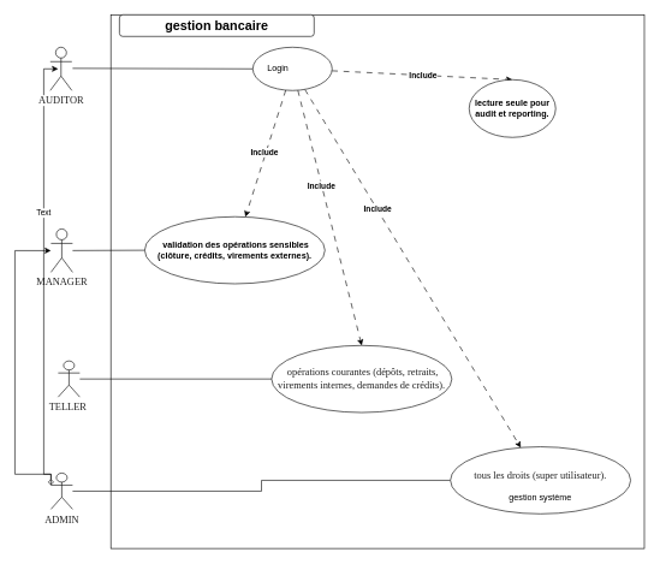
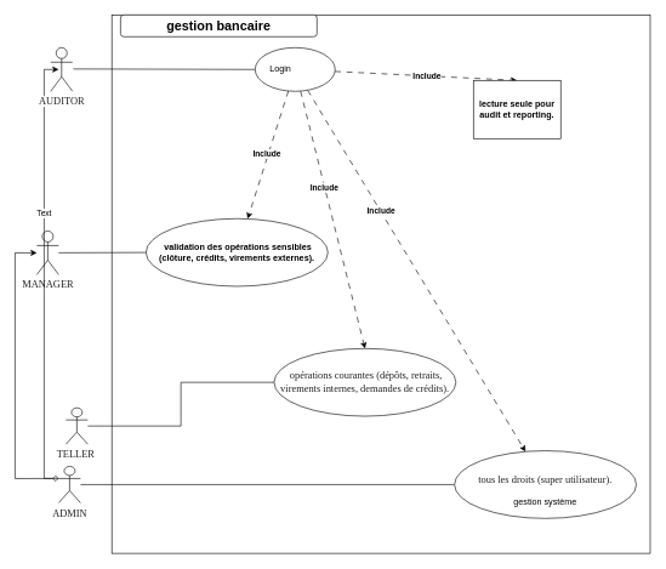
  <mxCell id="0" />
  <mxCell id="1" parent="0" />
  <mxCell id="2" value="" style="whiteSpace=wrap;html=1;aspect=fixed;" vertex="1" parent="1"><mxGeometry x="153" y="20" width="740" height="740" as="geometry" /></mxCell>
  <mxCell id="3" style="rounded=0;orthogonalLoop=1;jettySize=auto;html=1;endArrow=none;endFill=0;" edge="1" parent="1" source="5" target="23"><mxGeometry relative="1" as="geometry" /></mxCell>
  <mxCell id="4" style="edgeStyle=orthogonalEdgeStyle;rounded=0;orthogonalLoop=1;jettySize=auto;html=1;entryX=0;entryY=0.333;entryDx=0;entryDy=0;entryPerimeter=0;endArrow=diamond;endFill=0;startArrow=classic;startFill=1;" edge="1" parent="1" source="5" target="22"><mxGeometry relative="1" as="geometry"><mxPoint x="30" y="702.807" as="targetPoint" /><Array as="points"><mxPoint x="20" y="347" /><mxPoint x="20" y="657" /></Array></mxGeometry></mxCell>
- <mxCell id="5" value="&lt;span style=&quot;color: rgba(0, 0, 0, 0.88); font-family: &amp;quot;Nunito Sans&amp;quot;, &amp;quot;sans-serif&amp;quot;; font-size: 14px; text-align: start; text-wrap-mode: wrap; background-color: rgb(255, 255, 255);&quot;&gt;MANAGER&lt;/span&gt;" style="shape=umlActor;verticalLabelPosition=bottom;verticalAlign=top;html=1;outlineConnect=0;" vertex="1" parent="1"><mxGeometry x="70" y="317" width="30" height="60" as="geometry" /></mxCell>
+ <mxCell id="5" value="&lt;span style=&quot;color: rgba(0, 0, 0, 0.88); font-family: &amp;quot;Nunito Sans&amp;quot;, &amp;quot;sans-serif&amp;quot;; font-size: 14px; text-align: start; text-wrap-mode: wrap; background-color: rgb(255, 255, 255);&quot;&gt;MANAGER&lt;/span&gt;" style="shape=umlActor;verticalLabelPosition=bottom;verticalAlign=top;html=1;outlineConnect=0;" vertex="1" parent="1"><mxGeometry x="50" y="317" width="30" height="60" as="geometry" /></mxCell>
  <mxCell id="6" style="rounded=0;orthogonalLoop=1;jettySize=auto;html=1;entryX=0;entryY=0.5;entryDx=0;entryDy=0;endArrow=none;endFill=0;" edge="1" parent="1" target="15"><mxGeometry relative="1" as="geometry"><mxPoint x="100" y="94.281" as="sourcePoint" /></mxGeometry></mxCell>
  <mxCell id="7" style="rounded=0;orthogonalLoop=1;jettySize=auto;html=1;entryX=0.5;entryY=0;entryDx=0;entryDy=0;endArrow=classic;endFill=1;startArrow=none;startFill=0;dashed=1;dashPattern=8 8;" edge="1" parent="1" source="15" target="17"><mxGeometry relative="1" as="geometry" /></mxCell>
  <mxCell id="8" value="&lt;strong data-end=&quot;316&quot; data-start=&quot;305&quot;&gt;Include&lt;/strong&gt;" style="edgeLabel;html=1;align=center;verticalAlign=middle;resizable=0;points=[];" vertex="1" connectable="0" parent="7"><mxGeometry x="0.003" y="-1" relative="1" as="geometry"><mxPoint as="offset" /></mxGeometry></mxCell>
  <mxCell id="9" style="rounded=0;orthogonalLoop=1;jettySize=auto;html=1;dashed=1;dashPattern=8 8;" edge="1" parent="1" source="15" target="23"><mxGeometry relative="1" as="geometry" /></mxCell>
  <mxCell id="10" value="&lt;strong data-end=&quot;316&quot; data-start=&quot;305&quot;&gt;Include&lt;/strong&gt;" style="edgeLabel;html=1;align=center;verticalAlign=middle;resizable=0;points=[];" vertex="1" connectable="0" parent="9"><mxGeometry x="-0.009" y="-3" relative="1" as="geometry"><mxPoint as="offset" /></mxGeometry></mxCell>
  <mxCell id="11" style="rounded=0;orthogonalLoop=1;jettySize=auto;html=1;entryX=0.5;entryY=0;entryDx=0;entryDy=0;dashed=1;dashPattern=8 8;" edge="1" parent="1" source="15" target="26"><mxGeometry relative="1" as="geometry" /></mxCell>
  <mxCell id="12" value="&lt;strong data-end=&quot;316&quot; data-start=&quot;305&quot;&gt;Include&lt;/strong&gt;" style="edgeLabel;html=1;align=center;verticalAlign=middle;resizable=0;points=[];" vertex="1" connectable="0" parent="11"><mxGeometry x="-0.248" y="-1" relative="1" as="geometry"><mxPoint y="-1" as="offset" /></mxGeometry></mxCell>
  <mxCell id="13" style="rounded=0;orthogonalLoop=1;jettySize=auto;html=1;dashed=1;dashPattern=8 8;" edge="1" parent="1" source="15" target="27"><mxGeometry relative="1" as="geometry" /></mxCell>
  <mxCell id="14" value="&lt;strong data-end=&quot;316&quot; data-start=&quot;305&quot;&gt;Include&lt;/strong&gt;" style="edgeLabel;html=1;align=center;verticalAlign=middle;resizable=0;points=[];" vertex="1" connectable="0" parent="13"><mxGeometry x="-0.334" y="1" relative="1" as="geometry"><mxPoint as="offset" /></mxGeometry></mxCell>
  <mxCell id="15" value="" style="ellipse;whiteSpace=wrap;html=1;" vertex="1" parent="1"><mxGeometry x="350" y="65" width="110" height="60" as="geometry" /></mxCell>
  <mxCell id="16" value="Login" style="text;html=1;align=center;verticalAlign=middle;whiteSpace=wrap;rounded=0;" vertex="1" parent="1"><mxGeometry x="355" y="80" width="60" height="30" as="geometry" /></mxCell>
- <mxCell id="17" value="&lt;b&gt;lecture seule pour audit et reporting.&lt;/b&gt;" style="ellipse;whiteSpace=wrap;html=1;" vertex="1" parent="1"><mxGeometry x="650" y="110" width="120" height="80" as="geometry" /></mxCell>
+ <mxCell id="17" value="&lt;b&gt;lecture seule pour audit et reporting.&lt;/b&gt;" style="whiteSpace=wrap;html=1;rounded=0;" vertex="1" parent="1"><mxGeometry x="650" y="110" width="120" height="80" as="geometry" /></mxCell>
  <mxCell id="18" style="edgeStyle=orthogonalEdgeStyle;rounded=0;orthogonalLoop=1;jettySize=auto;html=1;entryX=0;entryY=0.333;entryDx=0;entryDy=0;entryPerimeter=0;endArrow=none;endFill=0;startArrow=classic;startFill=1;" edge="1" parent="1" target="22"><mxGeometry relative="1" as="geometry"><mxPoint x="51" y="350" as="targetPoint" /><mxPoint x="80" y="95" as="sourcePoint" /><Array as="points"><mxPoint x="60" y="95" /><mxPoint x="60" y="657" /><mxPoint x="70" y="657" /></Array></mxGeometry></mxCell>
  <mxCell id="19" value="Text" style="edgeLabel;html=1;align=center;verticalAlign=middle;resizable=0;points=[];" vertex="1" connectable="0" parent="18"><mxGeometry x="-0.278" y="-1" relative="1" as="geometry"><mxPoint as="offset" /></mxGeometry></mxCell>
  <mxCell id="20" value="&lt;span style=&quot;color: rgba(0, 0, 0, 0.88); font-family: &amp;quot;Nunito Sans&amp;quot;, &amp;quot;sans-serif&amp;quot;; font-size: 14px; text-align: start; text-wrap-mode: wrap; background-color: rgb(255, 255, 255);&quot;&gt;AUDITOR&lt;/span&gt;" style="shape=umlActor;verticalLabelPosition=bottom;verticalAlign=top;html=1;outlineConnect=0;" vertex="1" parent="1"><mxGeometry x="69" y="65" width="30" height="60" as="geometry" /></mxCell>
  <mxCell id="21" style="edgeStyle=orthogonalEdgeStyle;rounded=0;orthogonalLoop=1;jettySize=auto;html=1;entryX=0;entryY=0.5;entryDx=0;entryDy=0;endArrow=none;endFill=0;" edge="1" parent="1" source="22" target="27"><mxGeometry relative="1" as="geometry" /></mxCell>
- <mxCell id="22" value="&lt;span style=&quot;color: rgba(0, 0, 0, 0.88); font-family: &amp;quot;Nunito Sans&amp;quot;, &amp;quot;sans-serif&amp;quot;; font-size: 14px; text-align: start; text-wrap-mode: wrap; background-color: rgb(255, 255, 255);&quot;&gt;ADMIN&lt;/span&gt;" style="shape=umlActor;verticalLabelPosition=bottom;verticalAlign=top;html=1;outlineConnect=0;" vertex="1" parent="1"><mxGeometry x="70" y="655.5" width="30" height="50" as="geometry" /></mxCell>
+ <mxCell id="22" value="&lt;span style=&quot;color: rgba(0, 0, 0, 0.88); font-family: &amp;quot;Nunito Sans&amp;quot;, &amp;quot;sans-serif&amp;quot;; font-size: 14px; text-align: start; text-wrap-mode: wrap; background-color: rgb(255, 255, 255);&quot;&gt;ADMIN&lt;/span&gt;" style="shape=umlActor;verticalLabelPosition=bottom;verticalAlign=top;html=1;outlineConnect=0;" vertex="1" parent="1"><mxGeometry x="80" y="640.5" width="30" height="50" as="geometry" /></mxCell>
  <mxCell id="23" value="&lt;b&gt;&amp;nbsp;validation des opérations sensibles (clôture, crédits, virements externes).&lt;/b&gt;" style="ellipse;whiteSpace=wrap;html=1;" vertex="1" parent="1"><mxGeometry x="200" y="300" width="250" height="93" as="geometry" /></mxCell>
  <mxCell id="24" style="edgeStyle=orthogonalEdgeStyle;rounded=0;orthogonalLoop=1;jettySize=auto;html=1;endArrow=none;endFill=0;" edge="1" parent="1" source="25" target="26"><mxGeometry relative="1" as="geometry" /></mxCell>
- <mxCell id="25" value="&lt;span style=&quot;color: rgba(0, 0, 0, 0.88); font-family: &amp;quot;Nunito Sans&amp;quot;, &amp;quot;sans-serif&amp;quot;; font-size: 14px; text-align: start; text-wrap-mode: wrap; background-color: rgb(255, 255, 255);&quot;&gt;TELLER&amp;nbsp;&lt;/span&gt;" style="shape=umlActor;verticalLabelPosition=bottom;verticalAlign=top;html=1;outlineConnect=0;" vertex="1" parent="1"><mxGeometry x="80" y="500" width="30" height="50" as="geometry" /></mxCell>
+ <mxCell id="25" value="&lt;span style=&quot;color: rgba(0, 0, 0, 0.88); font-family: &amp;quot;Nunito Sans&amp;quot;, &amp;quot;sans-serif&amp;quot;; font-size: 14px; text-align: start; text-wrap-mode: wrap; background-color: rgb(255, 255, 255);&quot;&gt;TELLER&amp;nbsp;&lt;/span&gt;" style="shape=umlActor;verticalLabelPosition=bottom;verticalAlign=top;html=1;outlineConnect=0;" vertex="1" parent="1"><mxGeometry x="90" y="560" width="30" height="50" as="geometry" /></mxCell>
  <mxCell id="26" value="&lt;span style=&quot;color: rgba(0, 0, 0, 0.88); font-family: &amp;quot;Nunito Sans&amp;quot;, &amp;quot;sans-serif&amp;quot;; font-size: 14px; text-align: start; background-color: rgb(255, 255, 255);&quot;&gt;&amp;nbsp;opérations courantes (dépôts, retraits, virements internes, demandes de crédits).&lt;/span&gt;" style="ellipse;whiteSpace=wrap;html=1;" vertex="1" parent="1"><mxGeometry x="376" y="478.5" width="250" height="93" as="geometry" /></mxCell>
  <mxCell id="27" value="&lt;p style=&quot;box-sizing: border-box; border: 0px solid; --tw-border-spacing-x: 0; --tw-border-spacing-y: 0; --tw-translate-x: 0; --tw-translate-y: 0; --tw-rotate: 0; --tw-skew-x: 0; --tw-skew-y: 0; --tw-scale-x: 1; --tw-scale-y: 1; --tw-pan-x: ; --tw-pan-y: ; --tw-pinch-zoom: ; --tw-scroll-snap-strictness: proximity; --tw-gradient-from-position: ; --tw-gradient-via-position: ; --tw-gradient-to-position: ; --tw-ordinal: ; --tw-slashed-zero: ; --tw-numeric-figure: ; --tw-numeric-spacing: ; --tw-numeric-fraction: ; --tw-ring-inset: ; --tw-ring-offset-width: 0px; --tw-ring-offset-color: light-dark(#fff, #000000); --tw-ring-color: light-dark(rgba(59,130,246,.5), #4c89ec); --tw-ring-offset-shadow: 0 0 #0000; --tw-ring-shadow: 0 0 #0000; --tw-shadow: 0 0 #0000; --tw-shadow-colored: 0 0 #0000; --tw-blur: ; --tw-brightness: ; --tw-contrast: ; --tw-grayscale: ; --tw-hue-rotate: ; --tw-invert: ; --tw-saturate: ; --tw-sepia: ; --tw-drop-shadow: ; --tw-backdrop-blur: ; --tw-backdrop-brightness: ; --tw-backdrop-contrast: ; --tw-backdrop-grayscale: ; --tw-backdrop-hue-rotate: ; --tw-backdrop-invert: ; --tw-backdrop-opacity: ; --tw-backdrop-saturate: ; --tw-backdrop-sepia: ; --tw-contain-size: ; --tw-contain-layout: ; --tw-contain-paint: ; --tw-contain-style: ; margin: 1rem 0px 1em; color: rgba(0, 0, 0, 0.88); font-family: &amp;quot;Nunito Sans&amp;quot;, &amp;quot;sans-serif&amp;quot;; font-size: 14px; text-align: start; background-color: rgb(255, 255, 255);&quot; class=&quot;my-4&quot;&gt;tous les droits (super utilisateur).&lt;/p&gt;&lt;div&gt;gestion système&lt;/div&gt;" style="ellipse;whiteSpace=wrap;html=1;" vertex="1" parent="1"><mxGeometry x="624" y="619" width="250" height="93" as="geometry" /></mxCell>
  <mxCell id="28" value="&lt;h2&gt;gestion bancaire&lt;/h2&gt;" style="whiteSpace=wrap;html=1;rounded=1;" vertex="1" parent="1"><mxGeometry x="165" y="20" width="270" height="30" as="geometry" /></mxCell>
